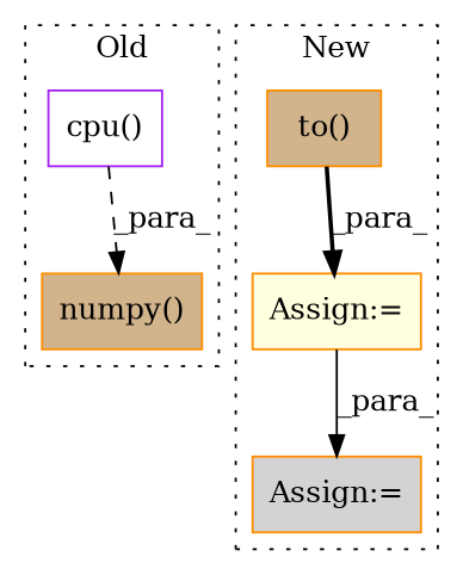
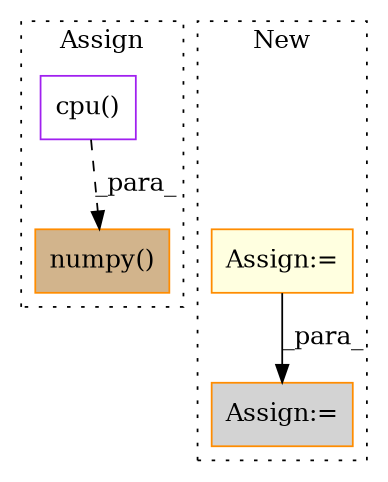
  digraph {
    node [a=75 color=darkorange fillcolor=tan s=1054 shape=box style=filled]
    n1 [l=21 label="numpy()"]
    n2 [color=purple fillcolor=white l=13 label="cpu()"]
-   n3 [l="14,1" label="to()" s="1054,1074"]
    n4 [a=68 fillcolor=lightyellow l=3 label="Assign:=" s=921]
    n5 [a=68 fillcolor=lightgrey l=4 label="Assign:=" s=1535]
    subgraph cluster_1 {
-     label=Old
+     label=Assign
      style=dotted
      n1
      n2
    }
    subgraph cluster_2 {
      label=New
      style=dotted
-     n3
      n4
      n5
    }
    n2 -> n1 [label=_para_ style=dashed]
-   n3 -> n4 [label=_para_ style=bold]
    n4 -> n5 [label=_para_ style=solid]
  }
